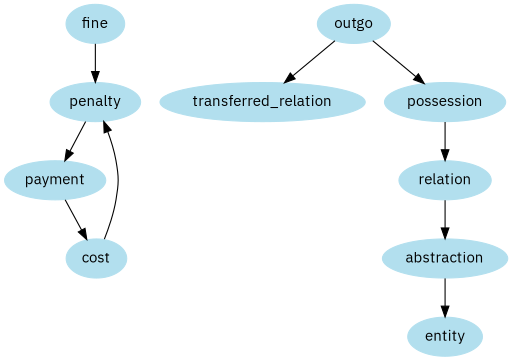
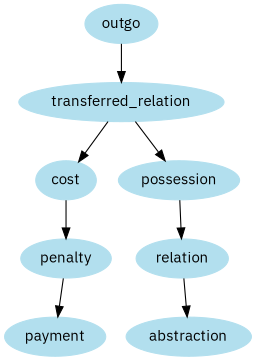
  digraph {
    fontname="IBM Plex Sans"
    node [color=lightblue2 fontname="IBM Plex Sans" style=filled]
    edge [fontname="IBM Plex Sans"]
-   fine
    penalty
    payment
    cost
    n5 [label=transferred_relation]
    outgo
    possession
    relation
    abstraction
-   entity
-   fine -> penalty
    penalty -> payment
-   payment -> cost
+   n5 -> cost
    cost -> penalty
-   outgo -> possession
+   n5 -> possession
    outgo -> n5
    possession -> relation
    relation -> abstraction
-   abstraction -> entity
  }
